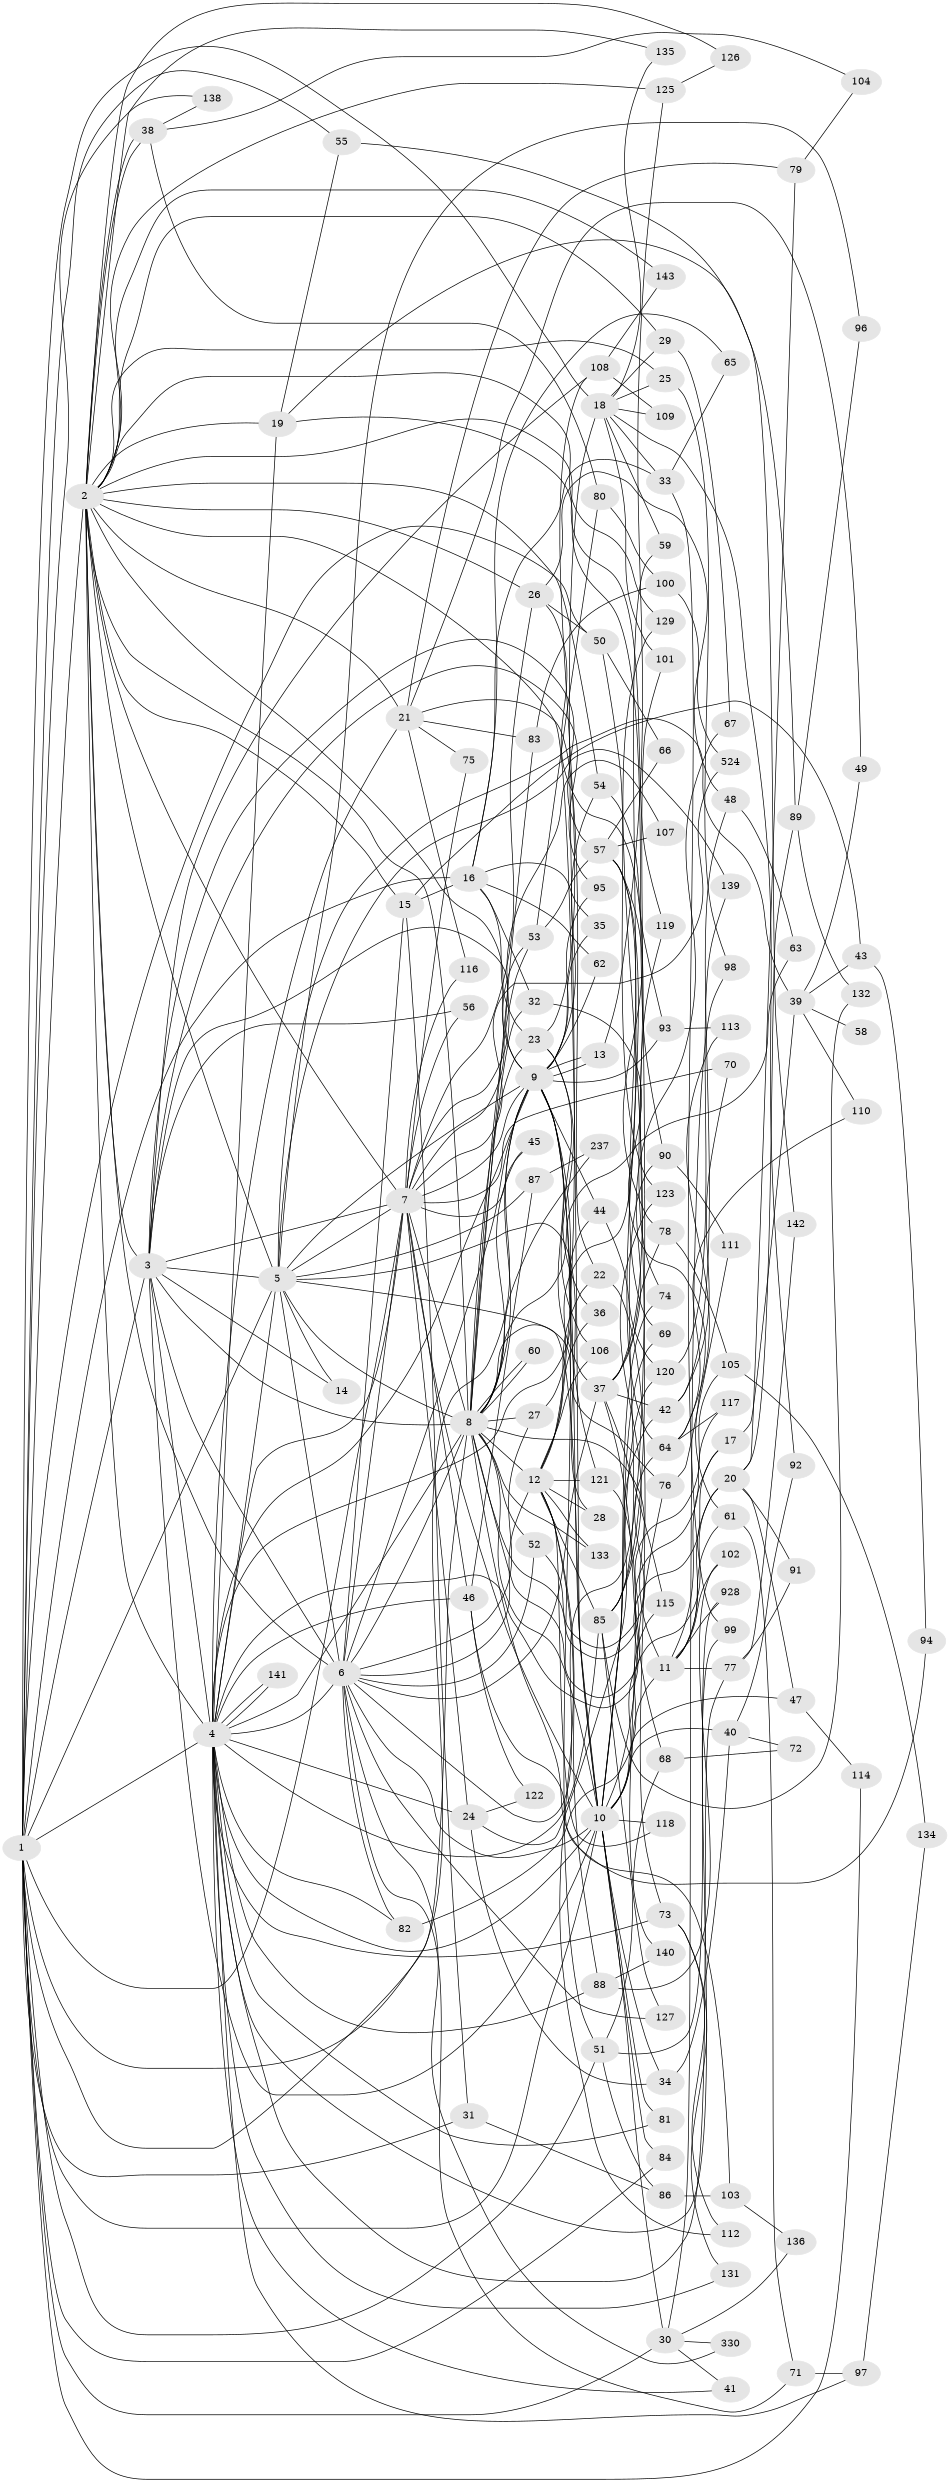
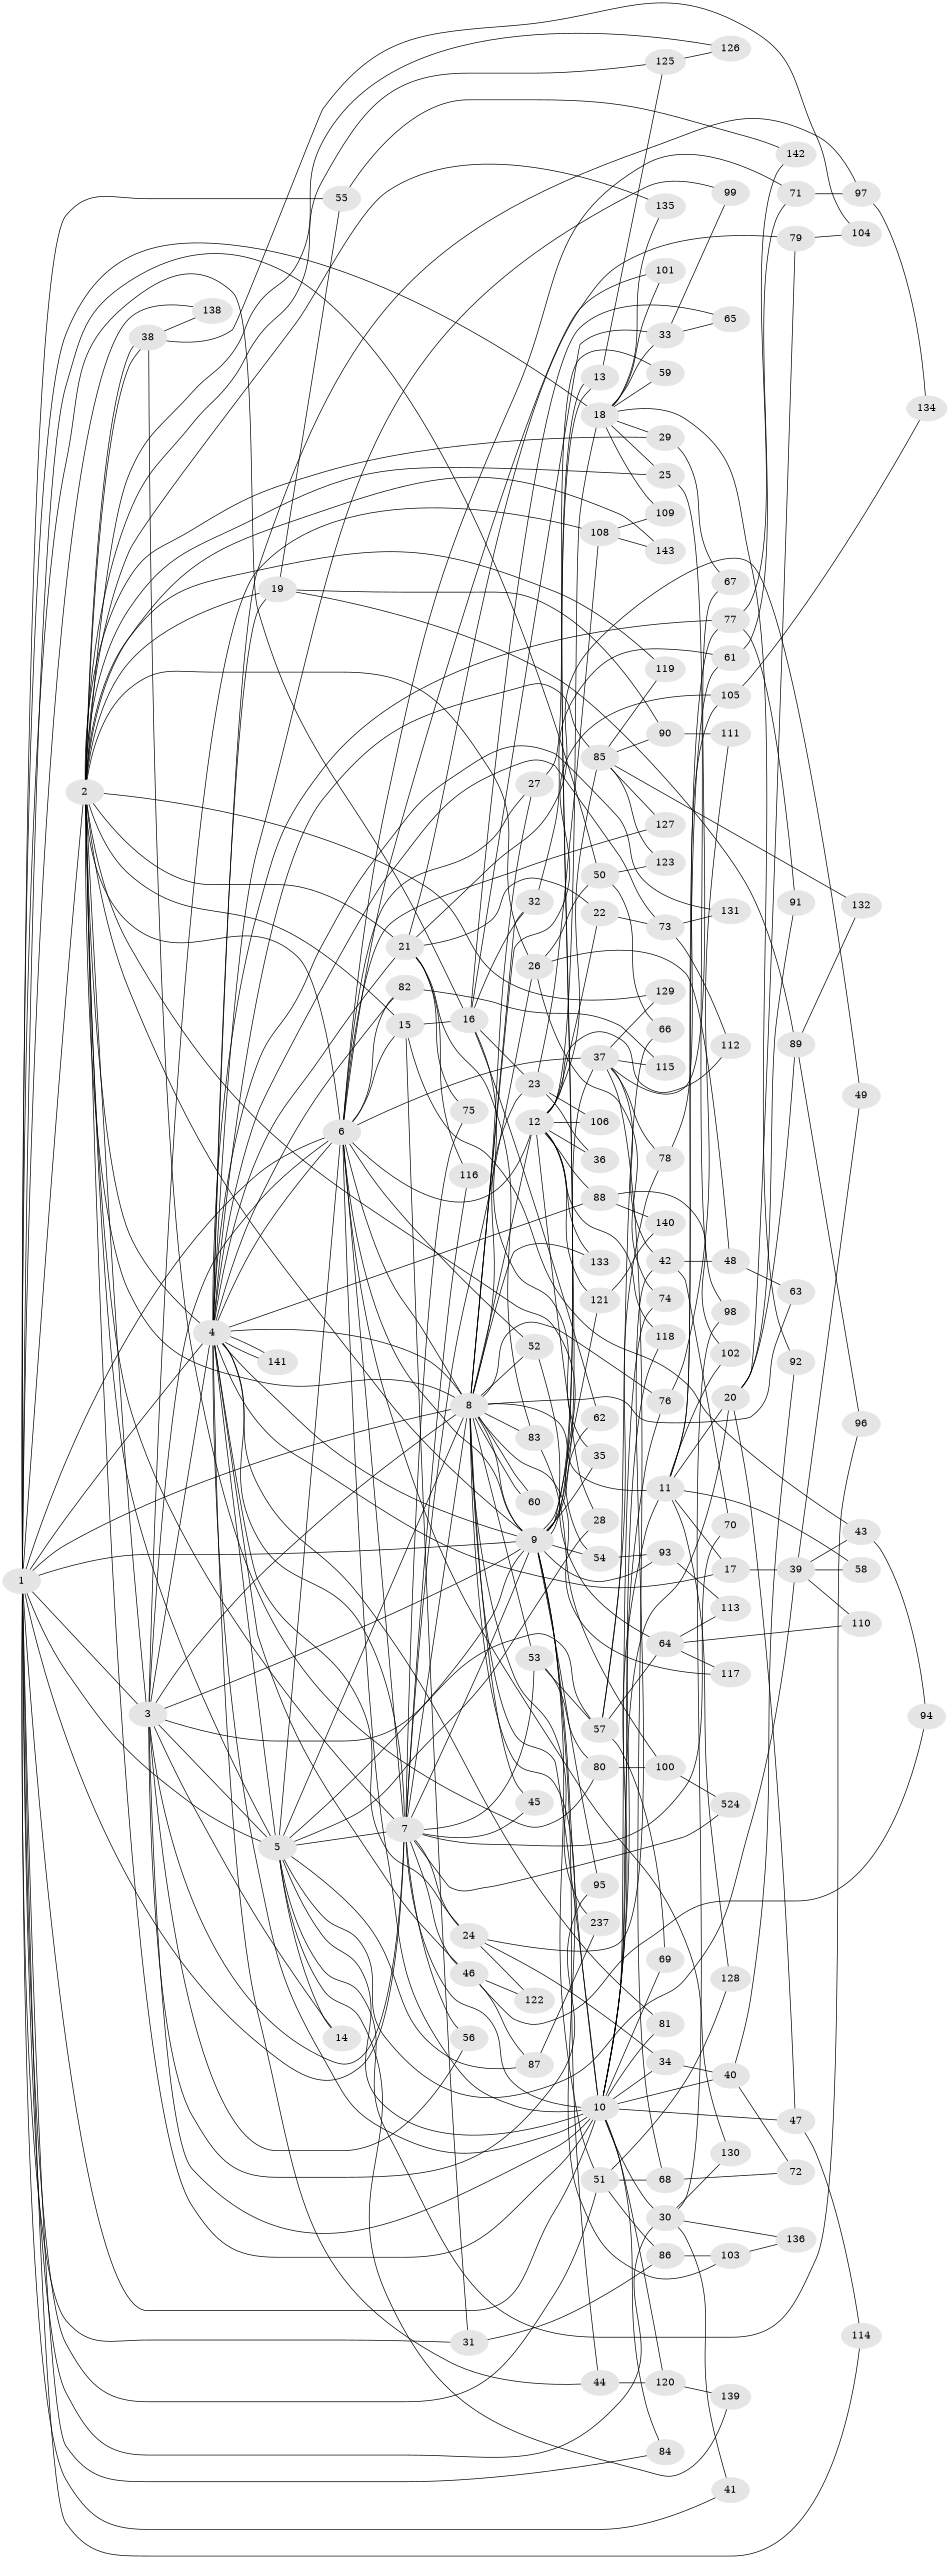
  graph {
    rankdir=LR
    node [color=gray90 style=filled]
    1
    2
    3
    4
    5
    6
    7
    8
    9
    10
    16
    18
    30
    31
    41
    50
    51
    55
    84
    114
    138
    15
    19
    21
    25
    26
    29
    38
    54
    119
    125
    126
    129
    135
    143
    14
    56
    57
    95
    108
    17
    24
    44
    46
    73
    77
    81
    82
    85
    88
    97
    99
    131
    141
    28
    39
    87
    96
    139
    12
    27
    37
    52
    71
    101
    127
-   130 [label=330]
+   130
    45
    53
    70
    75
-   107
    116
    n74 [label=524]
    11
    23
    32
    60
    63
    76
    83
    103
    105
    117
    133
    n86 [label=237]
    13
    35
    62
    93
    121
    20
    34
    40
    47
    69
    74
    118
    120
    33
    65
    59
    92
    109
    98
    136
    86
    66
    123
-   128 [label=928]
+   128
    68
    142
    43
    89
    90
    22
    79
    49
    48
    67
    80
    104
    78
    64
    42
    122
    94
    112
    91
    115
    132
    102
    140
    134
    58
    110
    36
    106
    61
    111
    100
    113
    72
    1 -- 2
    1 -- 3
    1 -- 4
    1 -- 5
+   1 -- 6
    1 -- 7
    1 -- 8
    1 -- 9
    1 -- 10
    1 -- 16
    1 -- 18
    1 -- 30
    1 -- 31
-   4 -- 41
+   1 -- 41
    1 -- 50
    1 -- 51
    1 -- 55
    1 -- 84
    1 -- 114
    1 -- 138
    2 -- 3
    2 -- 4
    2 -- 5
    2 -- 6
    2 -- 7
    2 -- 8
    2 -- 9
    2 -- 10
    2 -- 15
    2 -- 19
    2 -- 21
    2 -- 25
    2 -- 26
    2 -- 29
    2 -- 38
    2 -- 38
    2 -- 54
    2 -- 119
    2 -- 125
    2 -- 126
    2 -- 129
    2 -- 135
    2 -- 143
    3 -- 4
    3 -- 5
    3 -- 6
    3 -- 7
    3 -- 8
    3 -- 9
    3 -- 10
    3 -- 14
    3 -- 56
    3 -- 57
    3 -- 95
    3 -- 108
    4 -- 5
    4 -- 6
    4 -- 7
    4 -- 8
    4 -- 9
    4 -- 10
    4 -- 19
    4 -- 21
    4 -- 17
    4 -- 24
    4 -- 44
    4 -- 46
    4 -- 73
    4 -- 77
    4 -- 81
    4 -- 82
    4 -- 85
    4 -- 88
    4 -- 97
    4 -- 99
    4 -- 131
    4 -- 141
    4 -- 141
    5 -- 6
    5 -- 7
    5 -- 8
    5 -- 9
    5 -- 10
    5 -- 14
    5 -- 28
    5 -- 39
    5 -- 87
    5 -- 96
    5 -- 139
    6 -- 7
    6 -- 8
    6 -- 9
    6 -- 10
    6 -- 15
    6 -- 82
    6 -- 12
    6 -- 27
    6 -- 37
    6 -- 52
    6 -- 71
    6 -- 101
    6 -- 127
    6 -- 130
    7 -- 8
    7 -- 9
    7 -- 10
    7 -- 26
    7 -- 56
    7 -- 24
    7 -- 46
    7 -- 45
    7 -- 53
    7 -- 70
    7 -- 75
-   7 -- 107
    7 -- 116
    7 -- n74
    8 -- 9
    8 -- 10
    8 -- 12
    8 -- 27
    8 -- 52
    8 -- 45
    8 -- 53
    8 -- 11
    8 -- 23
    8 -- 32
    8 -- 60
    8 -- 60
    8 -- 63
    8 -- 76
    8 -- 83
    8 -- 103
    8 -- 105
    8 -- 117
    8 -- 133
    8 -- n86
    9 -- 10
    9 -- 51
    9 -- 54
    9 -- 95
    9 -- 44
    9 -- 37
    9 -- 13
    9 -- 13
    9 -- 35
    9 -- 62
    9 -- 93
    9 -- 121
    10 -- 30
    10 -- 84
    10 -- 81
    10 -- 11
    10 -- 76
    10 -- 20
    10 -- 34
    10 -- 40
    10 -- 47
    10 -- 69
    10 -- 74
    10 -- 118
    10 -- 120
    16 -- 23
    16 -- 32
    16 -- 35
    16 -- 62
    16 -- 33
    16 -- 65
    18 -- 25
    18 -- 29
    18 -- 135
    18 -- 101
    18 -- 33
    18 -- 59
    18 -- 92
    18 -- 109
    30 -- 41
    30 -- 130
    30 -- 98
    30 -- 136
    31 -- 86
    50 -- 66
    50 -- 123
    51 -- 86
    51 -- 128
    51 -- 68
    55 -- 142
    15 -- 16
    15 -- 31
    15 -- 43
    19 -- 55
    19 -- 89
    19 -- 90
    21 -- 75
    21 -- 116
    21 -- 83
    21 -- 22
    21 -- 79
    21 -- 49
    25 -- 98
    26 -- 50
    26 -- 74
    26 -- 48
    29 -- 67
    38 -- 138
    38 -- 80
    38 -- 104
    54 -- 93
    125 -- 126
-   57 -- 107
    57 -- 69
    57 -- 66
    57 -- 78
    57 -- 64
    108 -- 143
    108 -- 109
    17 -- 39
    24 -- 34
    24 -- 42
    24 -- 122
    44 -- 120
    46 -- 87
    46 -- 122
    46 -- 94
    73 -- 131
    73 -- 112
    77 -- 142
    77 -- 91
    82 -- 115
    85 -- 119
    85 -- 127
    85 -- 123
    85 -- 90
    85 -- 132
    88 -- 102
    88 -- 140
    97 -- 134
    39 -- 43
    39 -- 49
    39 -- 58
    39 -- 110
    87 -- n86
    12 -- 18
    12 -- 85
    12 -- 88
    12 -- 28
    12 -- 133
    12 -- 121
    12 -- 118
    12 -- 22
    12 -- 112
    12 -- 36
    12 -- 106
    27 -- 59
    37 -- 129
    37 -- 68
    37 -- 67
    37 -- 78
    37 -- 42
    37 -- 115
    52 -- 64
    71 -- 97
    53 -- 57
    53 -- 80
    11 -- 17
    11 -- 77
    11 -- 20
    11 -- 128
    11 -- 102
+   11 -- 58
    11 -- 61
    23 -- 108
    23 -- 36
    23 -- 106
    32 -- 61
    76 -- 111
    83 -- 100
    103 -- 136
    105 -- 134
    13 -- 125
    93 -- 113
    121 -- 140
    20 -- 47
    20 -- 89
    20 -- 79
    20 -- 91
    34 -- 40
    40 -- 92
    40 -- 72
    47 -- 114
    120 -- 139
    33 -- 99
    33 -- 65
    86 -- 103
    68 -- 72
    43 -- 94
    89 -- 96
    89 -- 132
    90 -- 111
    22 -- 73
    79 -- 104
    48 -- 63
    80 -- 100
    78 -- 105
    64 -- 117
    64 -- 110
    64 -- 113
    42 -- 70
    42 -- 48
    61 -- 71
    100 -- n74
  }
